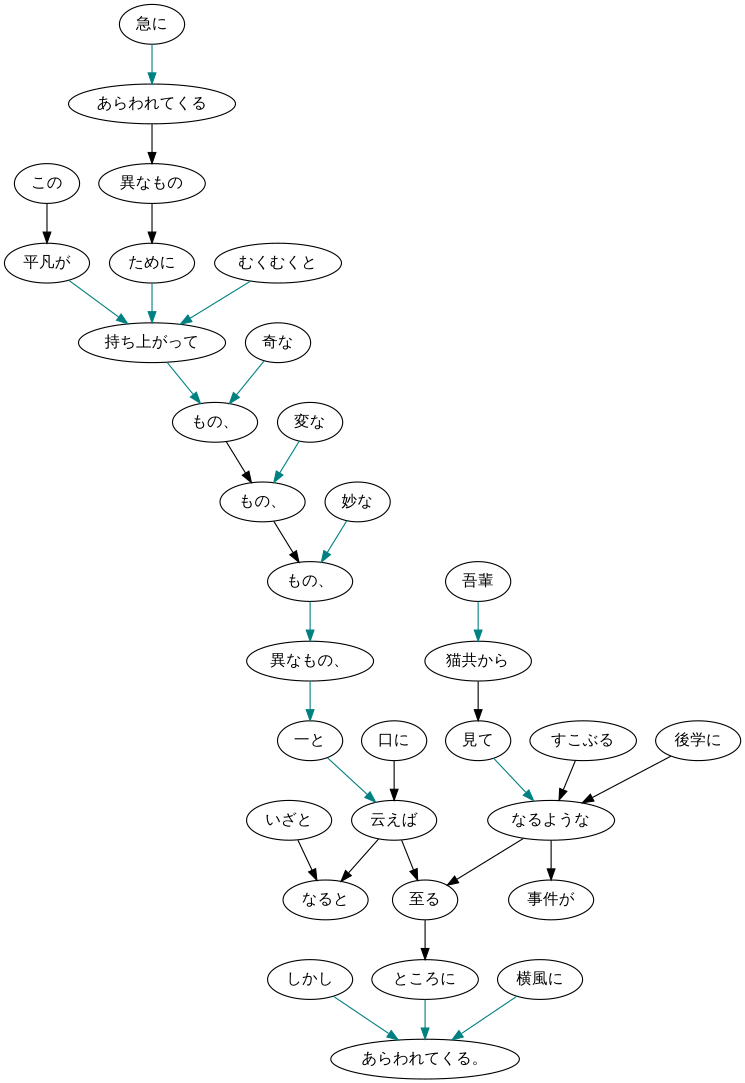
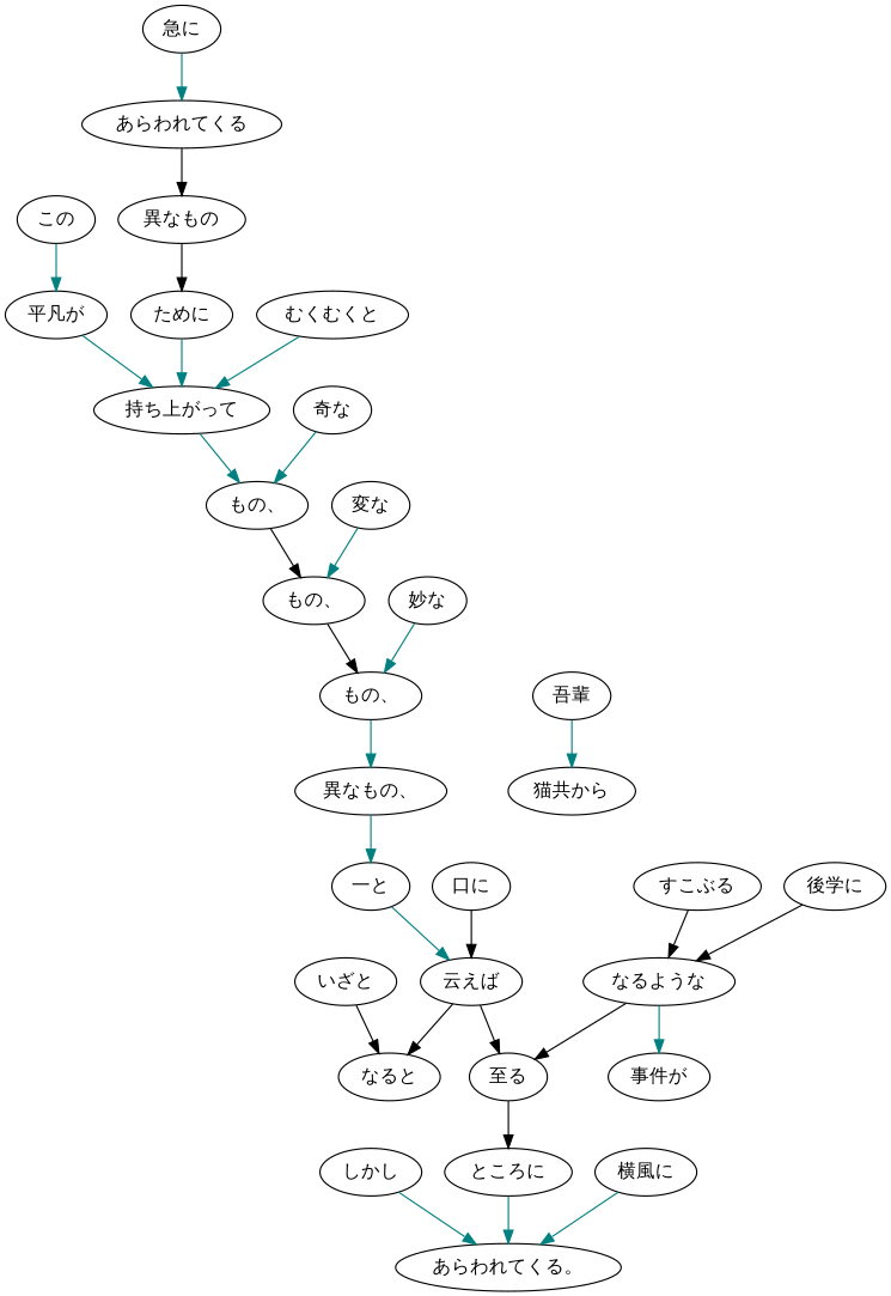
  digraph {
    fontname=Inter
    node [fontname=Inter]
    edge [color=teal fontname=Inter]
    n1 [label="しかし"]
    n2 [label="あらわれてくる。"]
    n3 [label="いざと"]
    n4 [label="なると"]
    n5 [label="云えば"]
    n6 [label="至る"]
    n7 [label="この"]
    n8 [label="平凡が"]
    n9 [label="持ち上がって"]
    n10 [label="もの、"]
    n11 [label="急に"]
    n12 [label="あらわれてくる"]
    n13 [label="異なもの"]
    n14 [label="ために"]
    n15 [label="むくむくと"]
    n16 [label="もの、"]
    n17 [label="奇な"]
    n18 [label="もの、"]
    n19 [label="変な"]
    n20 [label="異なもの、"]
    n21 [label="妙な"]
    n22 [label="一と"]
    n23 [label="口に"]
    n24 [label="ところに"]
    n25 [label="吾輩"]
    n26 [label="猫共から"]
-   n27 [label="見て"]
    n28 [label="なるような"]
    n29 [label="事件が"]
    n30 [label="すこぶる"]
    n31 [label="後学に"]
    n32 [label="横風に"]
    n1 -> n2
    n3 -> n4 [color=black]
    n5 -> n4 [color=black]
    n5 -> n6 [color=black]
    n6 -> n24 [color=black]
-   n7 -> n8 [color=black]
+   n7 -> n8
    n8 -> n9
    n9 -> n10
    n10 -> n16 [color=black]
    n11 -> n12
    n12 -> n13 [color=black]
    n13 -> n14 [color=black]
    n14 -> n9
    n15 -> n9
    n16 -> n18 [color=black]
    n17 -> n10
    n18 -> n20
    n19 -> n16
    n20 -> n22
    n21 -> n18
    n22 -> n5
    n23 -> n5 [color=black]
    n24 -> n2
    n25 -> n26
-   n26 -> n27 [color=black]
-   n27 -> n28
    n28 -> n6 [color=black]
-   n28 -> n29 [color=black]
+   n28 -> n29
    n30 -> n28 [color=black]
    n31 -> n28 [color=black]
    n32 -> n2
  }
